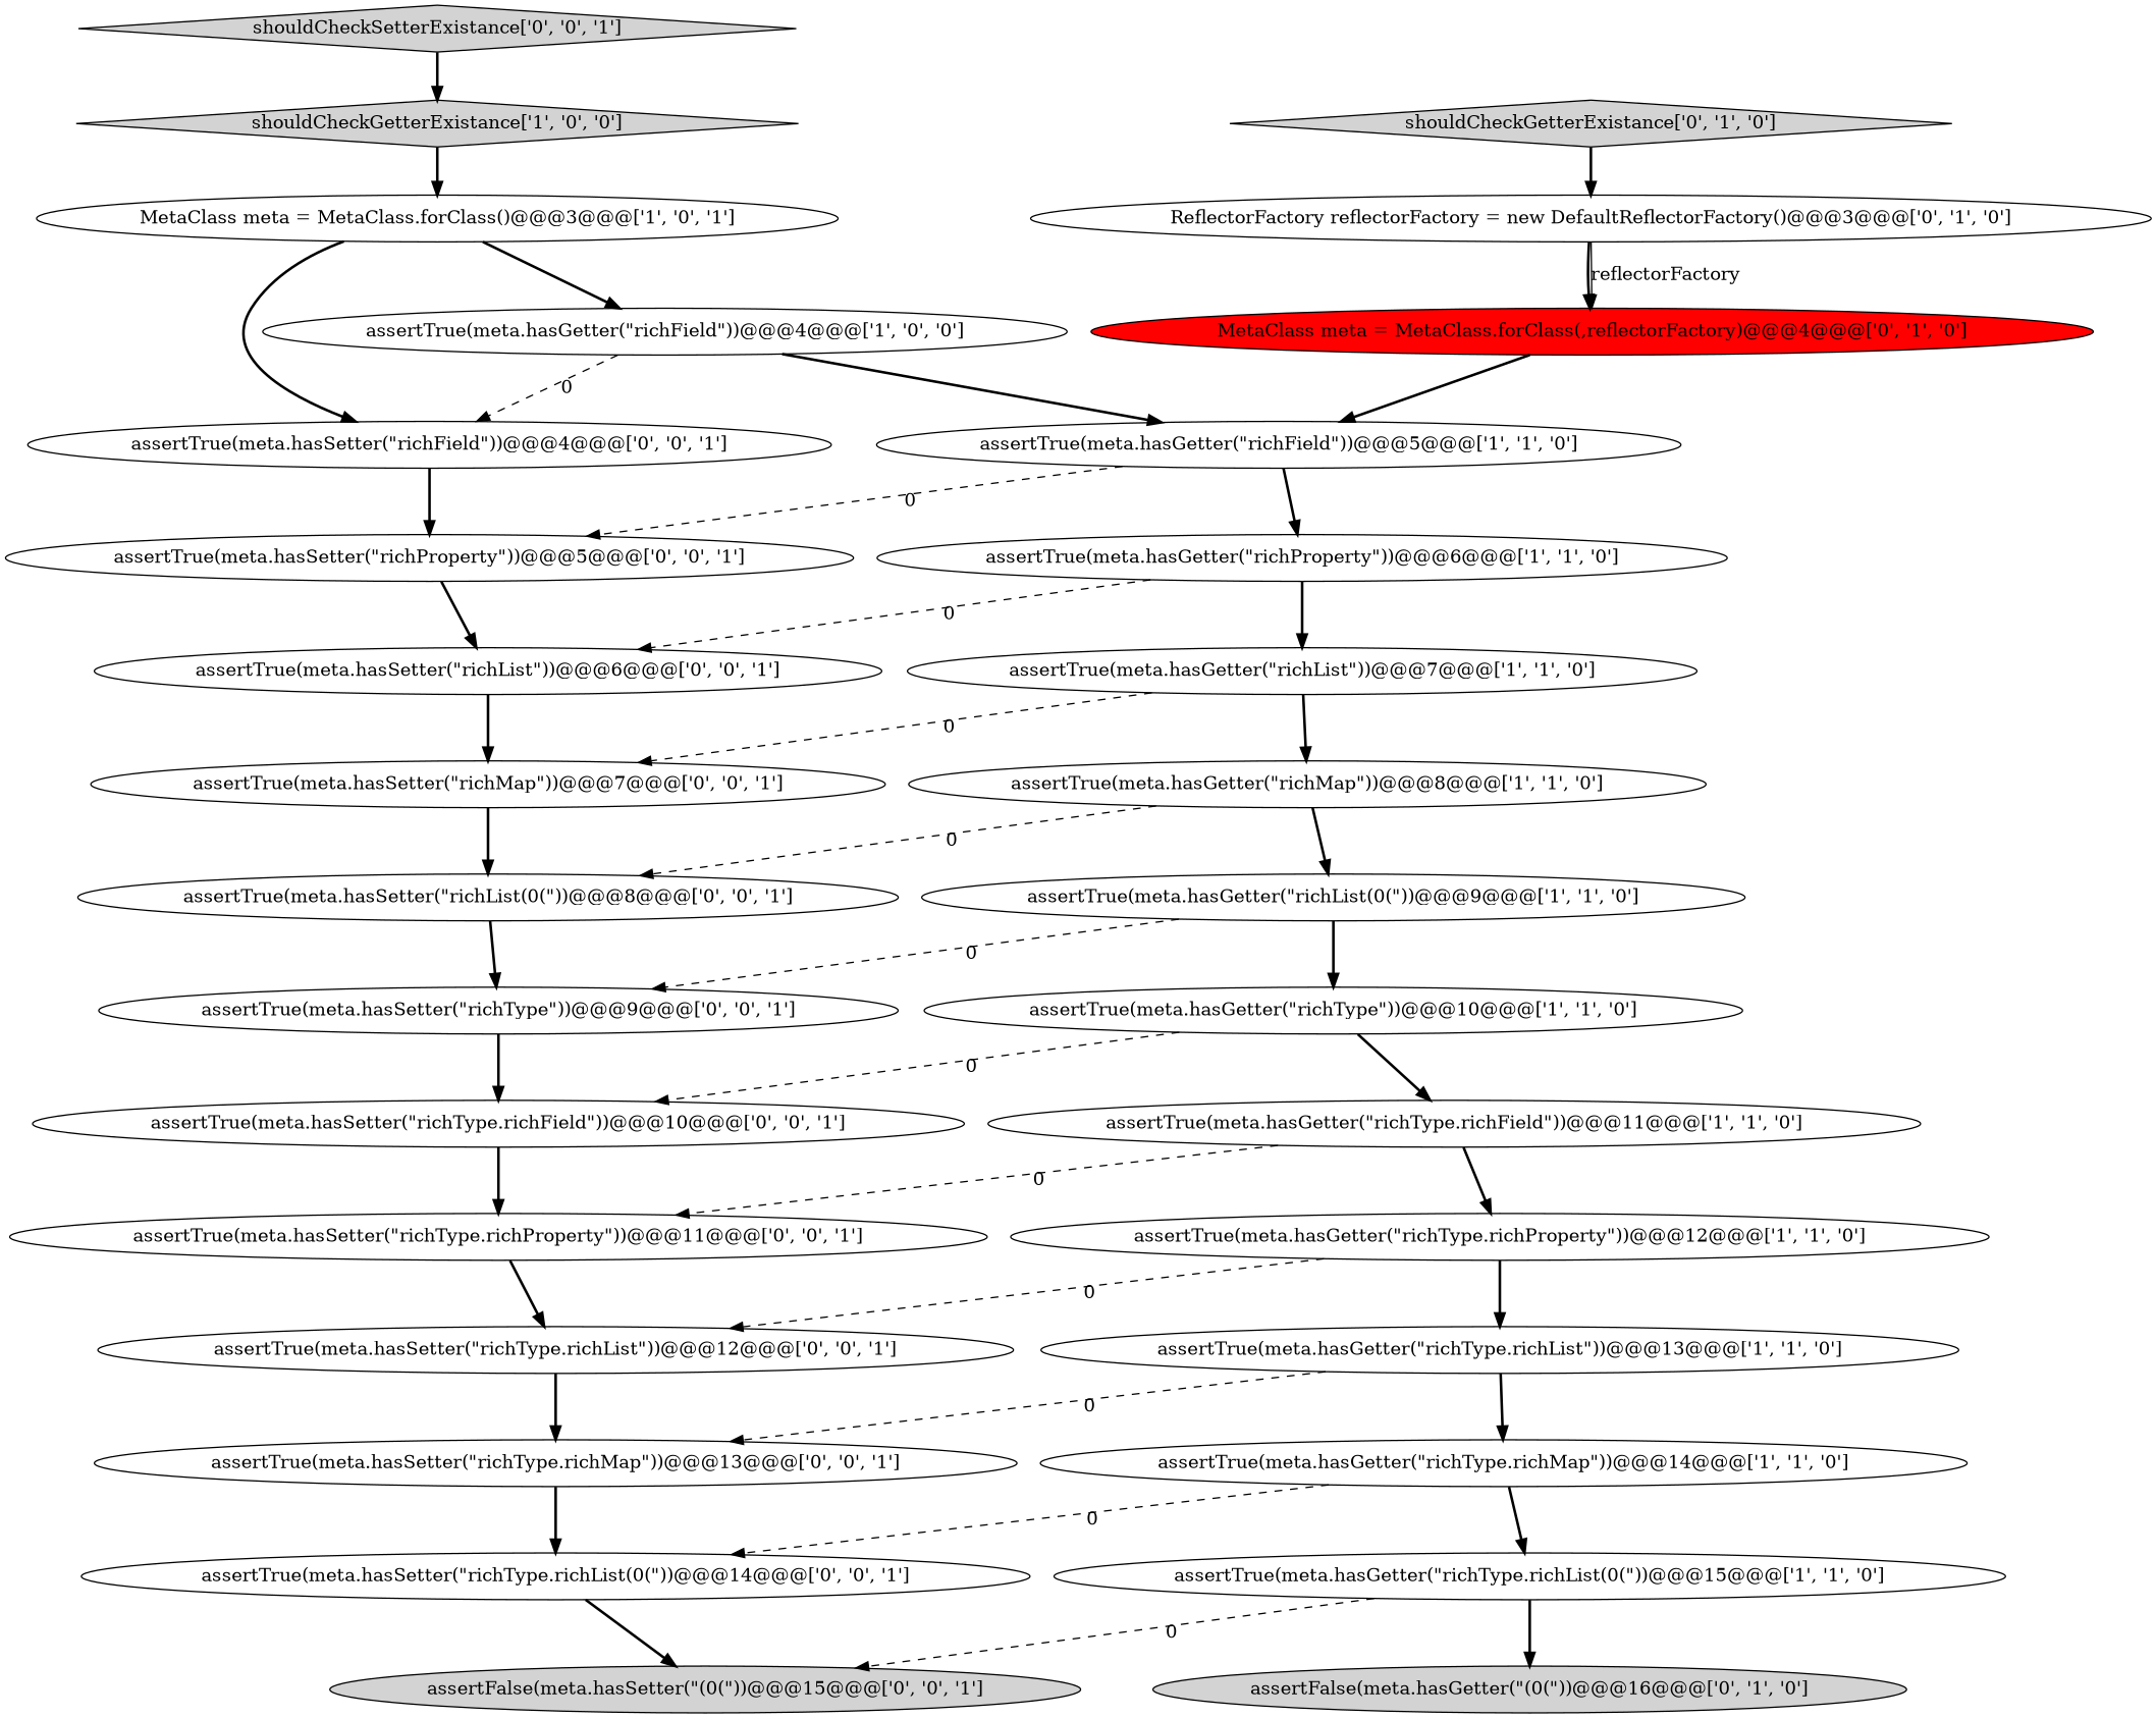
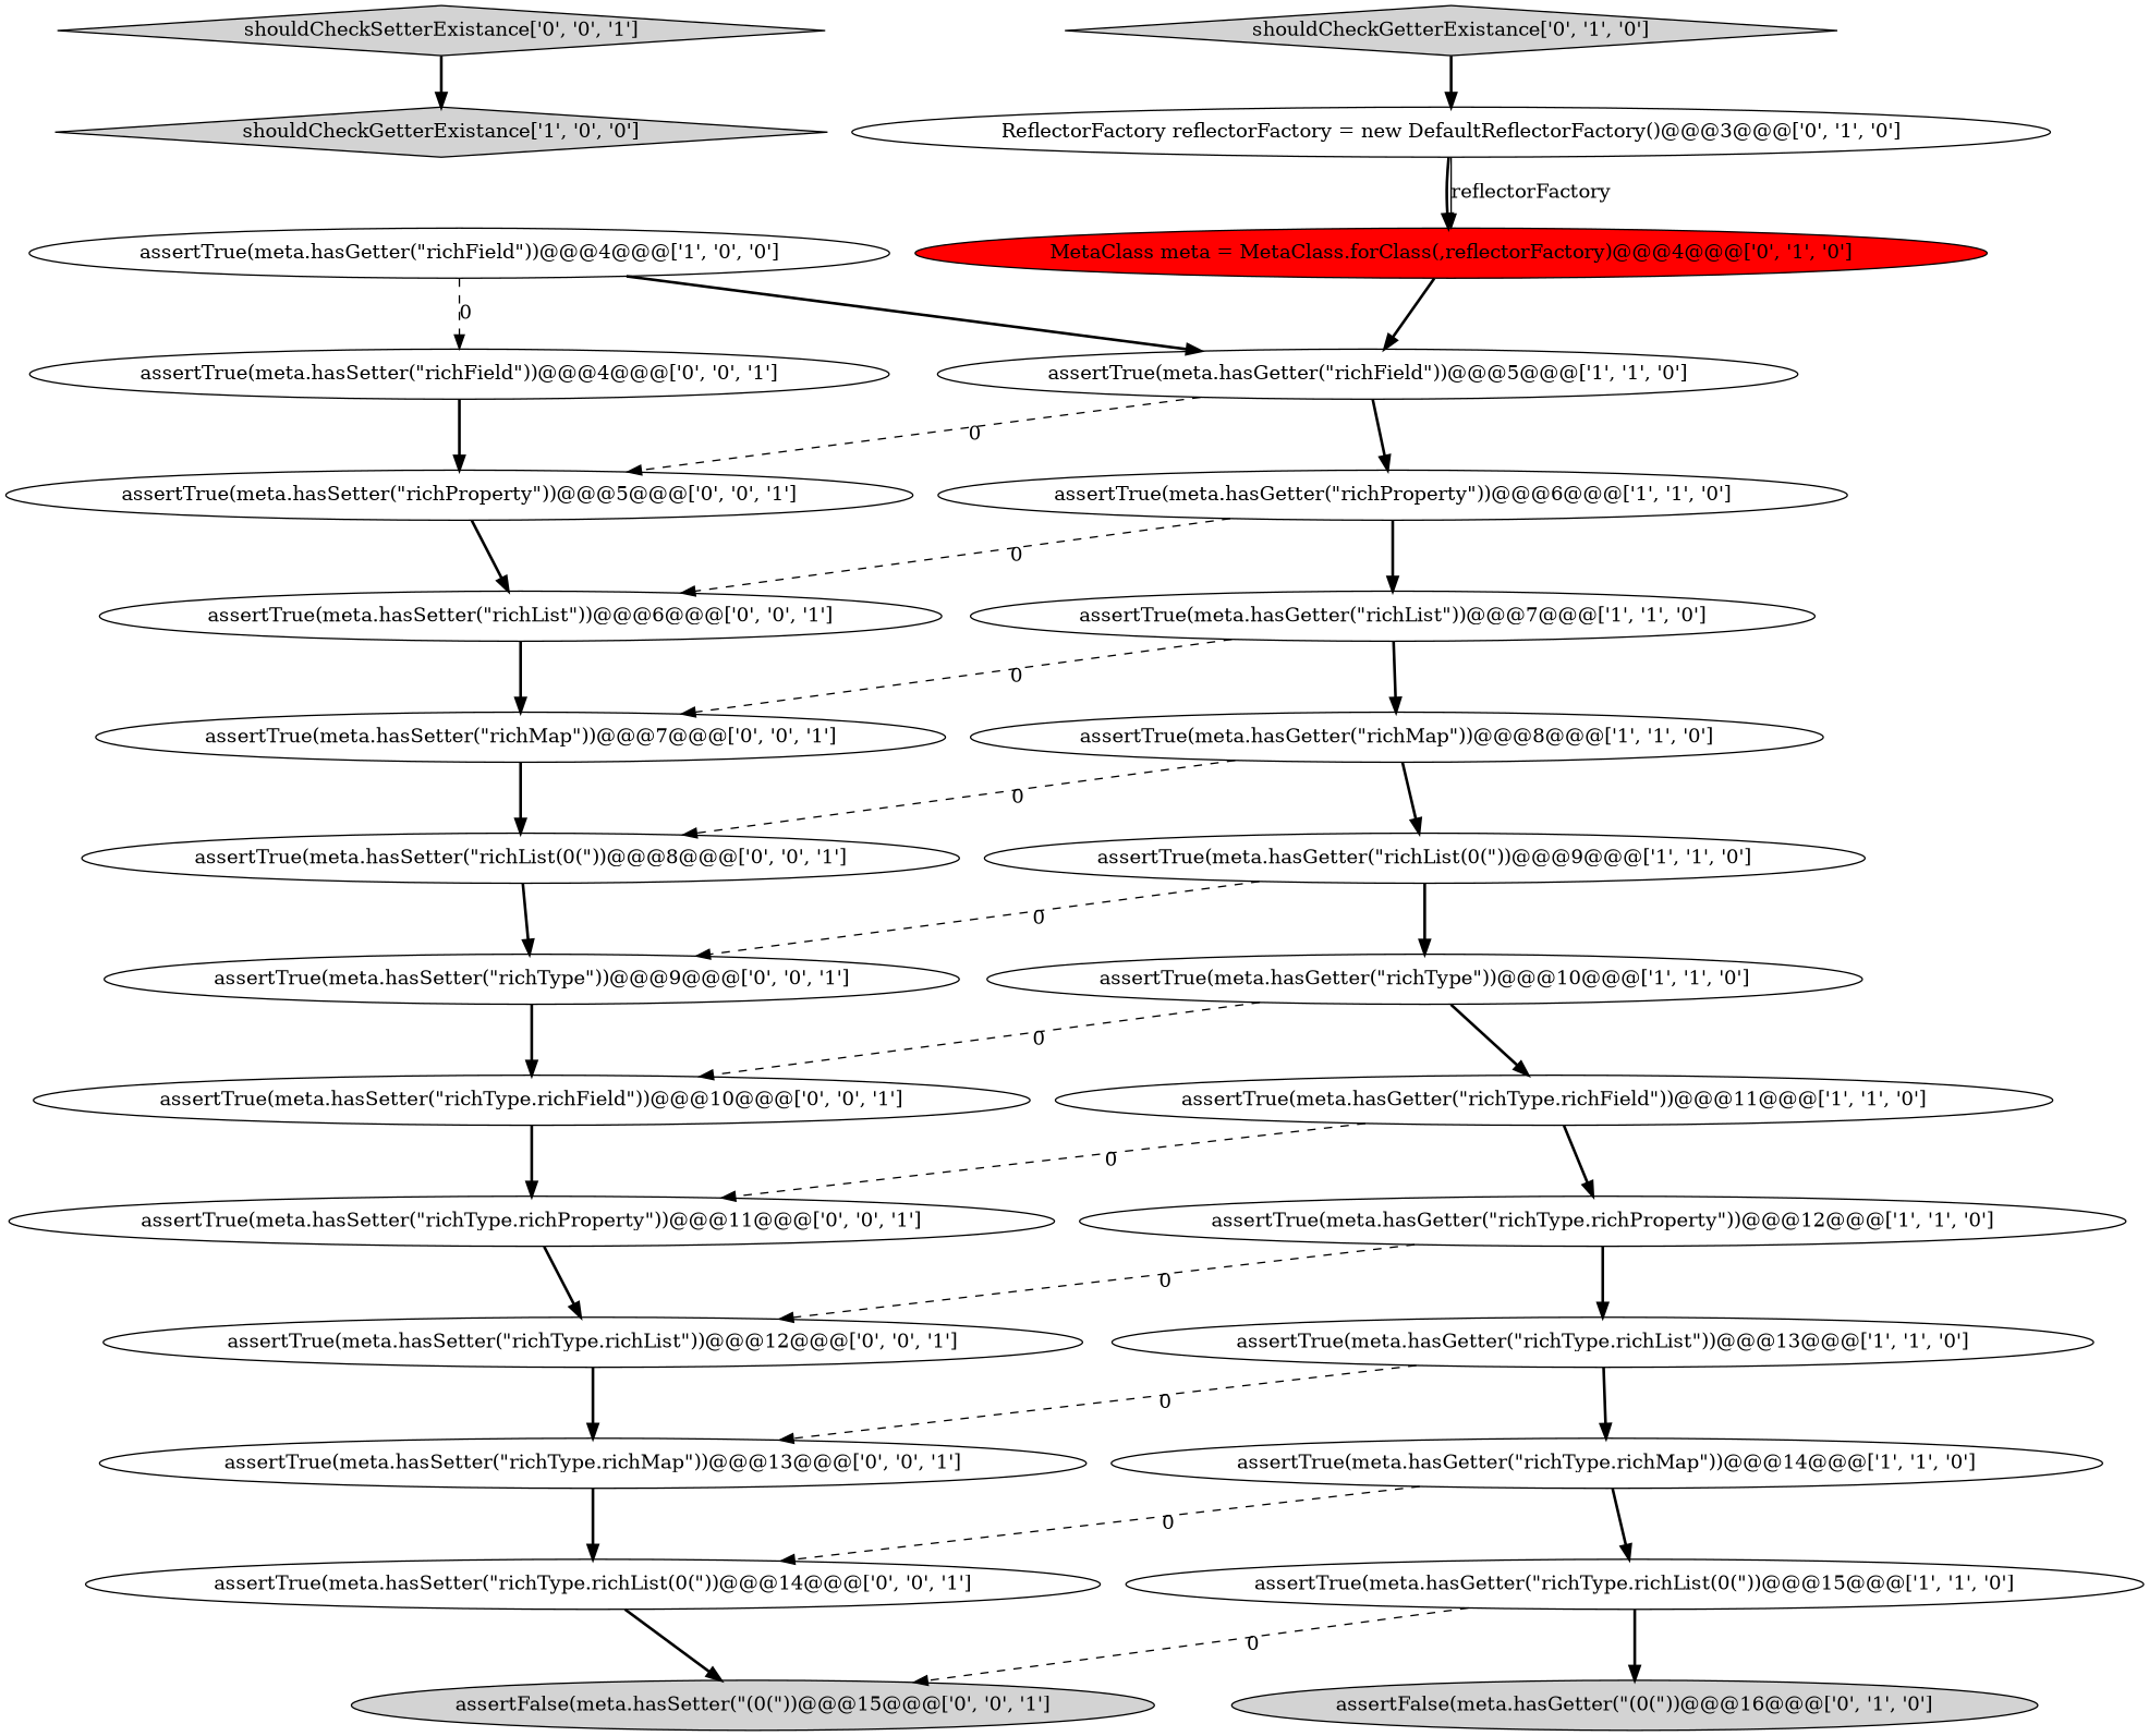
  digraph {
    node [fillcolor=white shape=ellipse style=filled]
    edge [style=bold]
    n1 [fillcolor=lightgray label="shouldCheckSetterExistance['0', '0', '1']" shape=diamond]
    n2 [fillcolor=lightgray label="shouldCheckGetterExistance['1', '0', '0']" shape=diamond]
-   n3 [label="MetaClass meta = MetaClass.forClass()@@@3@@@['1', '0', '1']"]
    n4 [label="assertTrue(meta.hasGetter(\"richField\"))@@@4@@@['1', '0', '0']"]
    n5 [label="assertTrue(meta.hasSetter(\"richField\"))@@@4@@@['0', '0', '1']"]
    n6 [label="assertTrue(meta.hasSetter(\"richProperty\"))@@@5@@@['0', '0', '1']"]
    n7 [label="assertTrue(meta.hasSetter(\"richList\"))@@@6@@@['0', '0', '1']"]
    n8 [label="assertTrue(meta.hasSetter(\"richMap\"))@@@7@@@['0', '0', '1']"]
    n9 [label="assertTrue(meta.hasGetter(\"richMap\"))@@@8@@@['1', '1', '0']"]
    n10 [label="assertTrue(meta.hasSetter(\"richList(0(\"))@@@8@@@['0', '0', '1']"]
    n11 [label="assertTrue(meta.hasGetter(\"richList(0(\"))@@@9@@@['1', '1', '0']"]
    n12 [label="assertTrue(meta.hasSetter(\"richType\"))@@@9@@@['0', '0', '1']"]
    n13 [label="assertTrue(meta.hasGetter(\"richType\"))@@@10@@@['1', '1', '0']"]
    n14 [label="assertTrue(meta.hasSetter(\"richType.richProperty\"))@@@11@@@['0', '0', '1']"]
    n15 [label="assertTrue(meta.hasSetter(\"richType.richList\"))@@@12@@@['0', '0', '1']"]
    n16 [label="assertTrue(meta.hasSetter(\"richType.richMap\"))@@@13@@@['0', '0', '1']"]
    n17 [label="assertTrue(meta.hasSetter(\"richType.richField\"))@@@10@@@['0', '0', '1']"]
    n18 [label="assertTrue(meta.hasGetter(\"richType.richList(0(\"))@@@15@@@['1', '1', '0']"]
    n19 [fillcolor=lightgray label="assertFalse(meta.hasGetter(\"(0(\"))@@@16@@@['0', '1', '0']"]
    n20 [fillcolor=lightgray label="assertFalse(meta.hasSetter(\"(0(\"))@@@15@@@['0', '0', '1']"]
    n21 [label="assertTrue(meta.hasGetter(\"richType.richList\"))@@@13@@@['1', '1', '0']"]
    n22 [label="assertTrue(meta.hasGetter(\"richType.richMap\"))@@@14@@@['1', '1', '0']"]
    n23 [label="assertTrue(meta.hasSetter(\"richType.richList(0(\"))@@@14@@@['0', '0', '1']"]
    n24 [fillcolor=red label="MetaClass meta = MetaClass.forClass(,reflectorFactory)@@@4@@@['0', '1', '0']"]
    n25 [label="assertTrue(meta.hasGetter(\"richField\"))@@@5@@@['1', '1', '0']"]
    n26 [label="assertTrue(meta.hasGetter(\"richProperty\"))@@@6@@@['1', '1', '0']"]
    n27 [label="assertTrue(meta.hasGetter(\"richType.richField\"))@@@11@@@['1', '1', '0']"]
    n28 [label="assertTrue(meta.hasGetter(\"richType.richProperty\"))@@@12@@@['1', '1', '0']"]
    n29 [label="ReflectorFactory reflectorFactory = new DefaultReflectorFactory()@@@3@@@['0', '1', '0']"]
    n30 [fillcolor=lightgray label="shouldCheckGetterExistance['0', '1', '0']" shape=diamond]
    n31 [label="assertTrue(meta.hasGetter(\"richList\"))@@@7@@@['1', '1', '0']"]
    n1 -> n2
-   n2 -> n3
-   n3 -> n4
-   n3 -> n5
    n4 -> n5 [label=0 style=dashed]
    n4 -> n25
    n5 -> n6
    n6 -> n7
    n7 -> n8
    n8 -> n10
    n9 -> n10 [label=0 style=dashed]
    n9 -> n11
    n10 -> n12
    n11 -> n12 [label=0 style=dashed]
    n11 -> n13
    n12 -> n17
    n13 -> n17 [label=0 style=dashed]
    n13 -> n27
    n14 -> n15
    n15 -> n16
    n16 -> n23
    n17 -> n14
    n18 -> n19
    n18 -> n20 [label=0 style=dashed]
    n21 -> n16 [label=0 style=dashed]
    n21 -> n22
    n22 -> n18
    n22 -> n23 [label=0 style=dashed]
    n23 -> n20
    n24 -> n25
    n25 -> n6 [label=0 style=dashed]
    n25 -> n26
    n26 -> n7 [label=0 style=dashed]
    n26 -> n31
    n27 -> n14 [label=0 style=dashed]
    n27 -> n28
    n28 -> n15 [label=0 style=dashed]
    n28 -> n21
    n29 -> n24
    n29 -> n24 [label=reflectorFactory style=solid]
    n30 -> n29
    n31 -> n8 [label=0 style=dashed]
    n31 -> n9
  }
